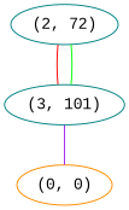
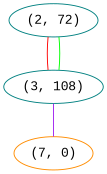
  graph {
    fontname="Liberation Mono"
    node [color=teal fontname="Liberation Mono"]
    edge [fontname="Liberation Mono"]
    "(2, 72)"
-   "(3, 101)"
-   "(0, 0)" [color=darkorange]
+   "(3, 101)" [label="(3, 108)"]
+   "(0, 0)" [color=darkorange label="(7, 0)"]
    "(2, 72)" -- "(3, 101)" [color=red weight=1]
    "(2, 72)" -- "(3, 101)" [color=green weight=2]
    "(3, 101)" -- "(0, 0)" [color=purple weight=4]
  }
